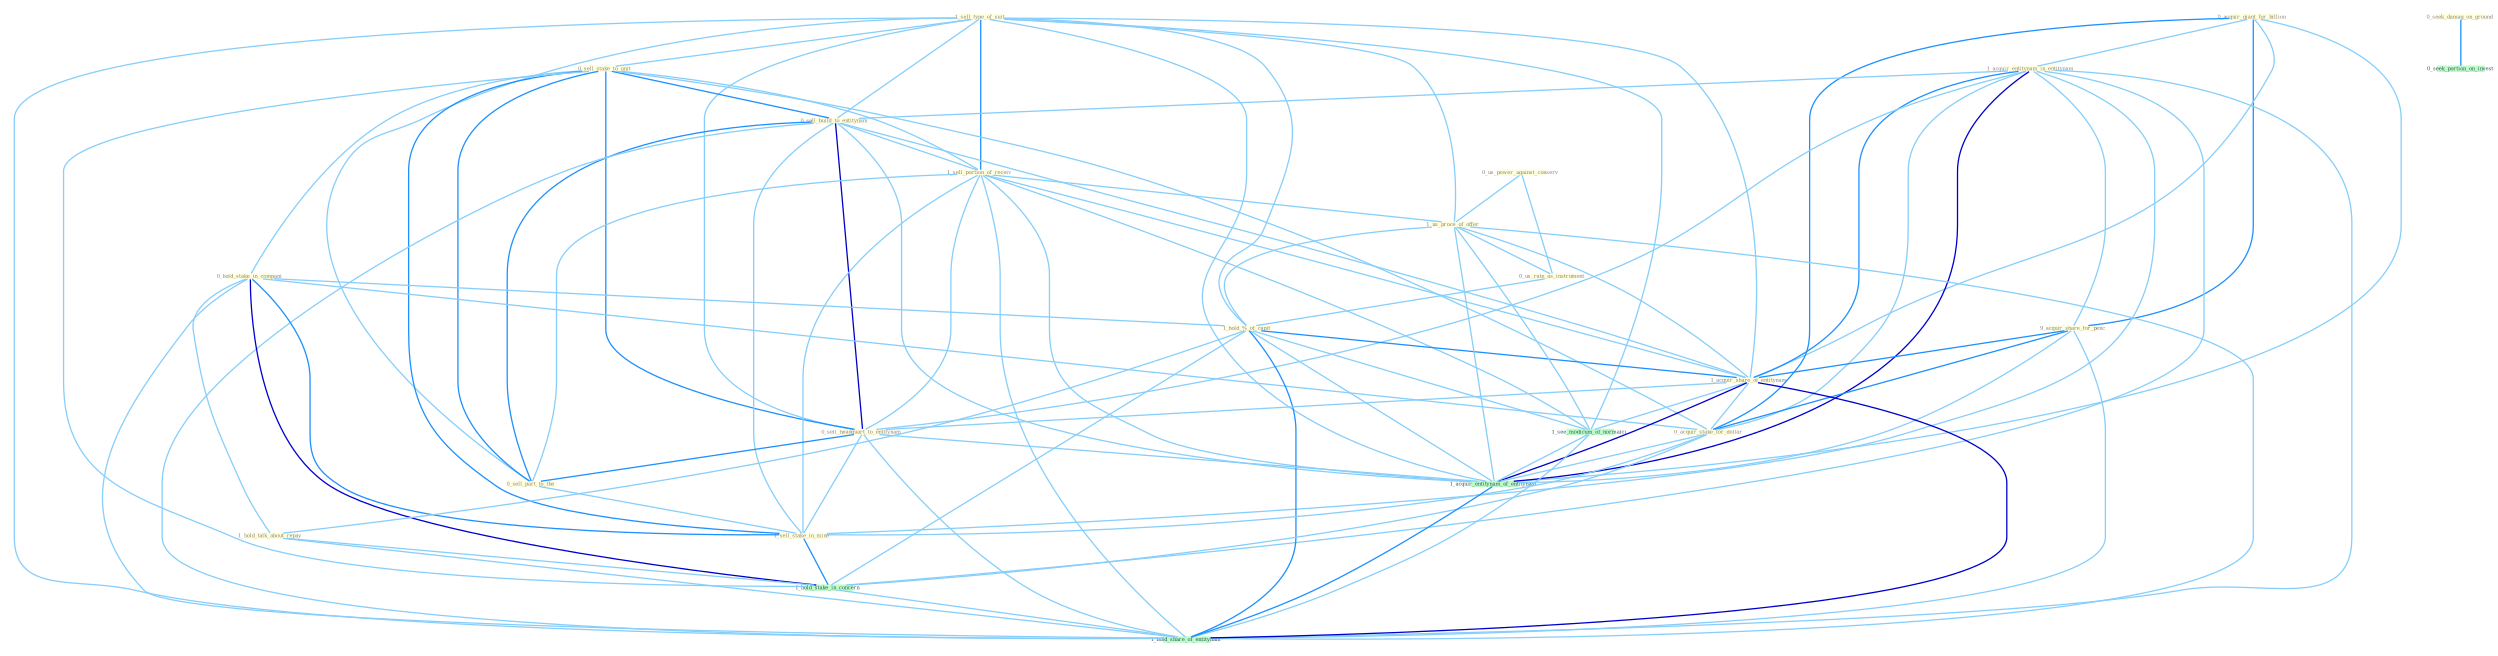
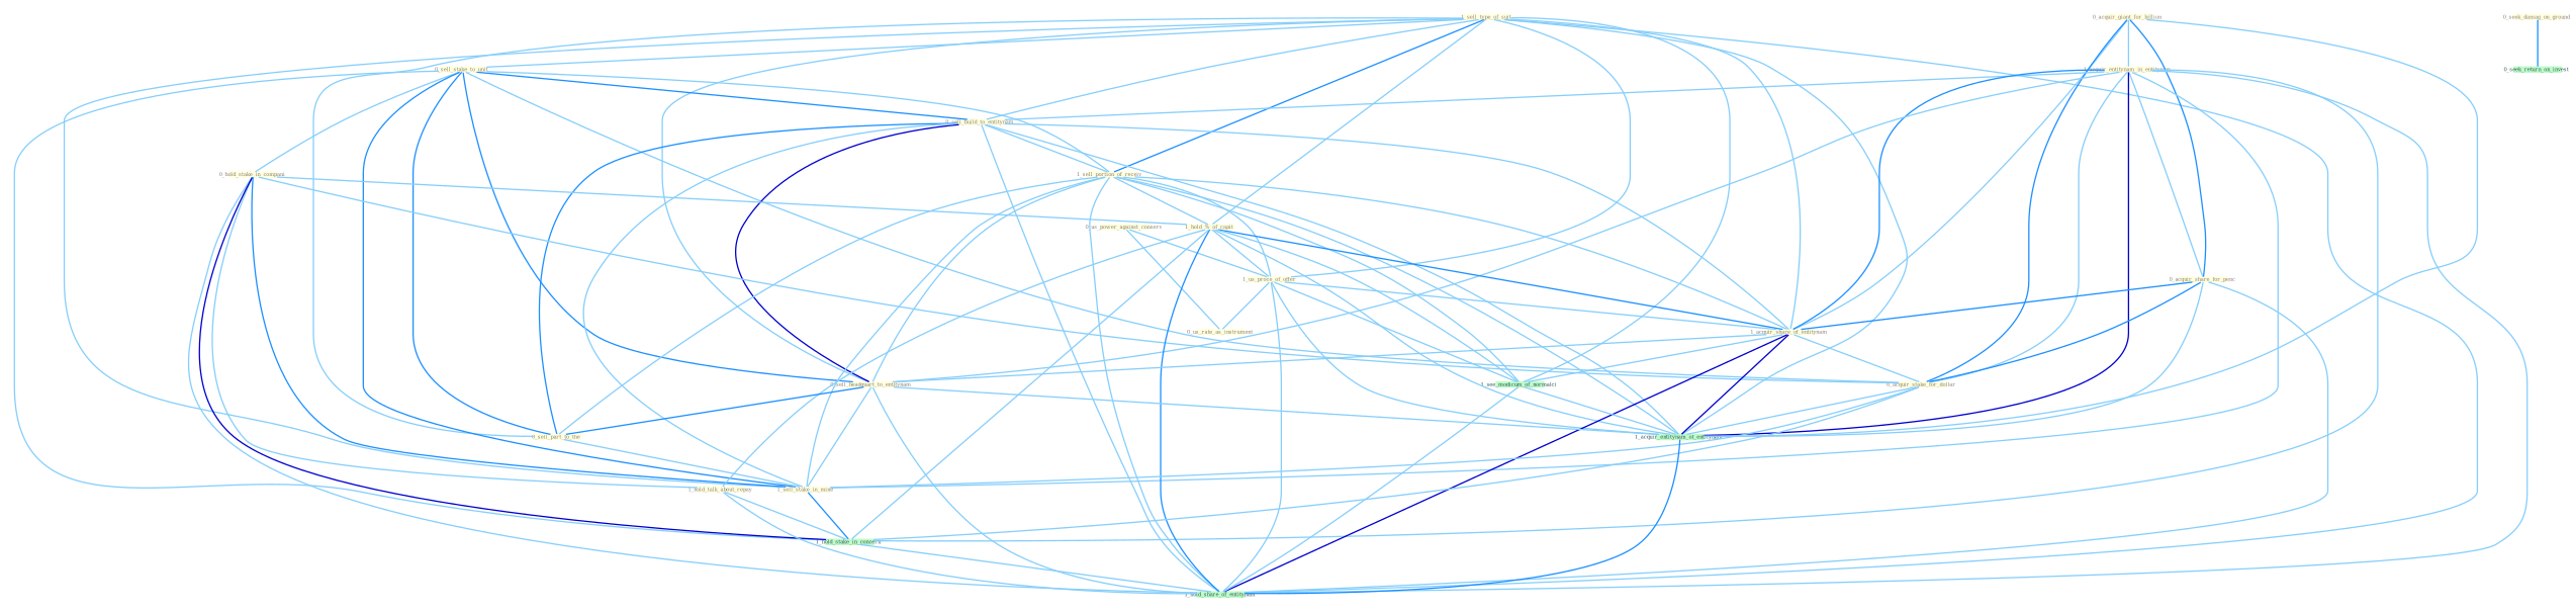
  graph {
    node [color="#ffffe0" fixedsize=true fontcolor="#8b7d6b" fontsize=4 shape=polygon style=filled]
    edge [color="#87cefa" w=1]
    "1_sell_type_of_suit " [height=.06 width=.5]
    "0_acquir_giant_for_billion " [height=.06 width=.5]
    "1_acquir_entitynam_in_entitynam " [height=.06 width=.5]
-   "0_acquir_share_for_penc " [height=.06 width=.5 label="9_acquir_share_for_penc"]
+   "0_acquir_share_for_penc " [height=.06 width=.5]
    "0_sell_stake_to_unit " [height=.06 width=.5]
    "0_seek_damag_on_ground " [height=.06 width=.5]
    "0_sell_build_to_entitynam " [height=.06 width=.5]
    "0_us_power_against_conserv " [height=.06 width=.5]
    "0_hold_stake_in_compani " [height=.06 width=.5]
    "1_sell_portion_of_receiv " [height=.06 width=.5]
    "1_hold_%_of_capit " [height=.06 width=.5]
    "1_us_proce_of_offer " [height=.06 width=.5]
    "1_acquir_share_of_entitynam " [height=.06 width=.5]
    "0_acquir_stake_for_dollar " [height=.06 width=.5]
    "0_sell_headquart_to_entitynam " [height=.06 width=.5]
    "0_sell_part_to_the " [height=.06 width=.5]
    "1_sell_stake_in_mine " [height=.06 width=.5]
    "1_hold_talk_about_repay " [height=.06 width=.5]
    "0_us_rate_as_instrument " [height=.06 width=.5]
    "1_see_modicum_of_normalci " [color="#BDFCC9" fontcolor="#2f4f4f" height=.06 width=.5]
    "1_acquir_entitynam_of_entitynam " [color="#BDFCC9" fontcolor="#2f4f4f" height=.06 width=.5]
    "1_hold_share_of_entitynam " [color="#BDFCC9" fontcolor="#2f4f4f" height=.06 width=.5]
    "1_hold_stake_in_concern " [color="#BDFCC9" fontcolor="#2f4f4f" height=.06 width=.5]
-   "0_seek_return_on_invest " [color="#BDFCC9" fontcolor="#2f4f4f" height=.06 width=.5 label="0_seek_portion_on_invest"]
+   "0_seek_return_on_invest " [color="#BDFCC9" fontcolor="#2f4f4f" height=.06 width=.5]
    subgraph sub_1 {
      "1_sell_type_of_suit "
      "0_acquir_giant_for_billion "
      "1_acquir_entitynam_in_entitynam "
      "0_acquir_share_for_penc "
      "0_sell_stake_to_unit "
      "0_seek_damag_on_ground "
      "0_sell_build_to_entitynam "
      "0_us_power_against_conserv "
      "0_hold_stake_in_compani "
      "1_sell_portion_of_receiv "
      "1_hold_%_of_capit "
      "1_us_proce_of_offer "
      "1_acquir_share_of_entitynam "
      "0_acquir_stake_for_dollar "
      "0_sell_headquart_to_entitynam "
      "0_sell_part_to_the "
      "1_sell_stake_in_mine "
      "1_hold_talk_about_repay "
      "0_us_rate_as_instrument "
    }
    subgraph sub_2 {
    }
    "1_sell_type_of_suit " -- "0_sell_stake_to_unit "
    "1_sell_type_of_suit " -- "0_sell_build_to_entitynam "
    "1_sell_type_of_suit " -- "1_sell_portion_of_receiv " [color="#1e90ff" w=2]
    "1_sell_type_of_suit " -- "1_hold_%_of_capit "
    "1_sell_type_of_suit " -- "1_us_proce_of_offer "
    "1_sell_type_of_suit " -- "1_acquir_share_of_entitynam "
    "1_sell_type_of_suit " -- "0_sell_headquart_to_entitynam "
    "1_sell_type_of_suit " -- "0_sell_part_to_the "
+   "1_sell_type_of_suit " -- "1_sell_stake_in_mine "
    "1_sell_type_of_suit " -- "1_see_modicum_of_normalci "
    "1_sell_type_of_suit " -- "1_acquir_entitynam_of_entitynam "
    "1_sell_type_of_suit " -- "1_hold_share_of_entitynam "
    "0_acquir_giant_for_billion " -- "1_acquir_entitynam_in_entitynam "
    "0_acquir_giant_for_billion " -- "0_acquir_share_for_penc " [color="#1e90ff" w=2]
    "0_acquir_giant_for_billion " -- "1_acquir_share_of_entitynam "
    "0_acquir_giant_for_billion " -- "0_acquir_stake_for_dollar " [color="#1e90ff" w=2]
    "0_acquir_giant_for_billion " -- "1_acquir_entitynam_of_entitynam "
    "1_acquir_entitynam_in_entitynam " -- "0_acquir_share_for_penc "
    "1_acquir_entitynam_in_entitynam " -- "0_sell_build_to_entitynam "
    "1_acquir_entitynam_in_entitynam " -- "1_acquir_share_of_entitynam " [color="#1e90ff" w=2]
    "1_acquir_entitynam_in_entitynam " -- "0_acquir_stake_for_dollar "
    "1_acquir_entitynam_in_entitynam " -- "0_sell_headquart_to_entitynam "
    "1_acquir_entitynam_in_entitynam " -- "1_sell_stake_in_mine "
    "1_acquir_entitynam_in_entitynam " -- "1_acquir_entitynam_of_entitynam " [color="#0000cd" w=3]
    "1_acquir_entitynam_in_entitynam " -- "1_hold_share_of_entitynam "
    "1_acquir_entitynam_in_entitynam " -- "1_hold_stake_in_concern "
    "0_acquir_share_for_penc " -- "1_acquir_share_of_entitynam " [color="#1e90ff" w=2]
    "0_acquir_share_for_penc " -- "0_acquir_stake_for_dollar " [color="#1e90ff" w=2]
    "0_acquir_share_for_penc " -- "1_acquir_entitynam_of_entitynam "
    "0_acquir_share_for_penc " -- "1_hold_share_of_entitynam "
    "0_sell_stake_to_unit " -- "0_sell_build_to_entitynam " [color="#1e90ff" w=2]
    "0_sell_stake_to_unit " -- "0_hold_stake_in_compani "
    "0_sell_stake_to_unit " -- "1_sell_portion_of_receiv "
    "0_sell_stake_to_unit " -- "0_acquir_stake_for_dollar "
    "0_sell_stake_to_unit " -- "0_sell_headquart_to_entitynam " [color="#1e90ff" w=2]
    "0_sell_stake_to_unit " -- "0_sell_part_to_the " [color="#1e90ff" w=2]
    "0_sell_stake_to_unit " -- "1_sell_stake_in_mine " [color="#1e90ff" w=2]
    "0_sell_stake_to_unit " -- "1_hold_stake_in_concern "
    "0_seek_damag_on_ground " -- "0_seek_return_on_invest " [color="#1e90ff" w=2]
    "0_sell_build_to_entitynam " -- "1_sell_portion_of_receiv "
    "0_sell_build_to_entitynam " -- "1_acquir_share_of_entitynam "
    "0_sell_build_to_entitynam " -- "0_sell_headquart_to_entitynam " [color="#0000cd" w=3]
    "0_sell_build_to_entitynam " -- "0_sell_part_to_the " [color="#1e90ff" w=2]
    "0_sell_build_to_entitynam " -- "1_sell_stake_in_mine "
    "0_sell_build_to_entitynam " -- "1_acquir_entitynam_of_entitynam "
    "0_sell_build_to_entitynam " -- "1_hold_share_of_entitynam "
    "0_us_power_against_conserv " -- "1_us_proce_of_offer "
    "0_us_power_against_conserv " -- "0_us_rate_as_instrument "
    "0_hold_stake_in_compani " -- "1_hold_%_of_capit "
    "0_hold_stake_in_compani " -- "0_acquir_stake_for_dollar "
    "0_hold_stake_in_compani " -- "1_sell_stake_in_mine " [color="#1e90ff" w=2]
    "0_hold_stake_in_compani " -- "1_hold_talk_about_repay "
    "0_hold_stake_in_compani " -- "1_hold_share_of_entitynam "
    "0_hold_stake_in_compani " -- "1_hold_stake_in_concern " [color="#0000cd" w=3]
-   "0_us_rate_as_instrument " -- "1_hold_%_of_capit "
+   "1_sell_portion_of_receiv " -- "1_hold_%_of_capit "
    "1_sell_portion_of_receiv " -- "1_us_proce_of_offer "
    "1_sell_portion_of_receiv " -- "1_acquir_share_of_entitynam "
    "1_sell_portion_of_receiv " -- "0_sell_headquart_to_entitynam "
    "1_sell_portion_of_receiv " -- "0_sell_part_to_the "
    "1_sell_portion_of_receiv " -- "1_sell_stake_in_mine "
    "1_sell_portion_of_receiv " -- "1_see_modicum_of_normalci "
    "1_sell_portion_of_receiv " -- "1_acquir_entitynam_of_entitynam "
    "1_sell_portion_of_receiv " -- "1_hold_share_of_entitynam "
    "1_hold_%_of_capit " -- "1_us_proce_of_offer "
    "1_hold_%_of_capit " -- "1_acquir_share_of_entitynam " [color="#1e90ff"]
    "1_hold_%_of_capit " -- "1_hold_talk_about_repay "
    "1_hold_%_of_capit " -- "1_see_modicum_of_normalci "
    "1_hold_%_of_capit " -- "1_acquir_entitynam_of_entitynam "
    "1_hold_%_of_capit " -- "1_hold_share_of_entitynam " [color="#1e90ff" w=2]
    "1_hold_%_of_capit " -- "1_hold_stake_in_concern "
    "1_us_proce_of_offer " -- "1_acquir_share_of_entitynam "
    "1_us_proce_of_offer " -- "0_us_rate_as_instrument "
    "1_us_proce_of_offer " -- "1_see_modicum_of_normalci "
    "1_us_proce_of_offer " -- "1_acquir_entitynam_of_entitynam "
    "1_us_proce_of_offer " -- "1_hold_share_of_entitynam "
    "1_acquir_share_of_entitynam " -- "0_acquir_stake_for_dollar "
    "1_acquir_share_of_entitynam " -- "0_sell_headquart_to_entitynam "
    "1_acquir_share_of_entitynam " -- "1_see_modicum_of_normalci "
    "1_acquir_share_of_entitynam " -- "1_acquir_entitynam_of_entitynam " [color="#0000cd" w=3]
    "1_acquir_share_of_entitynam " -- "1_hold_share_of_entitynam " [color="#0000cd" w=3]
    "0_acquir_stake_for_dollar " -- "1_sell_stake_in_mine "
    "0_acquir_stake_for_dollar " -- "1_acquir_entitynam_of_entitynam "
    "0_acquir_stake_for_dollar " -- "1_hold_stake_in_concern "
    "0_sell_headquart_to_entitynam " -- "0_sell_part_to_the " [color="#1e90ff" w=2]
    "0_sell_headquart_to_entitynam " -- "1_sell_stake_in_mine "
    "0_sell_headquart_to_entitynam " -- "1_acquir_entitynam_of_entitynam "
    "0_sell_headquart_to_entitynam " -- "1_hold_share_of_entitynam "
    "0_sell_part_to_the " -- "1_sell_stake_in_mine "
    "1_sell_stake_in_mine " -- "1_hold_stake_in_concern " [color="#1e90ff" w=2]
    "1_hold_talk_about_repay " -- "1_hold_share_of_entitynam "
    "1_hold_talk_about_repay " -- "1_hold_stake_in_concern "
    "1_see_modicum_of_normalci " -- "1_acquir_entitynam_of_entitynam "
    "1_see_modicum_of_normalci " -- "1_hold_share_of_entitynam "
    "1_acquir_entitynam_of_entitynam " -- "1_hold_share_of_entitynam " [color="#1e90ff" w=2]
    "1_hold_stake_in_concern " -- "1_hold_share_of_entitynam "
  }
